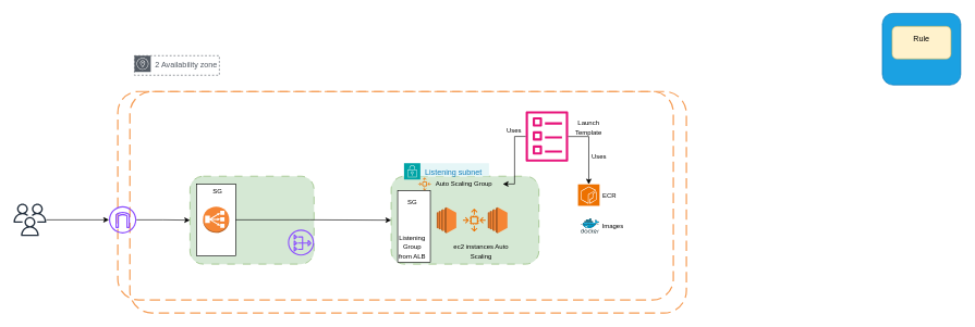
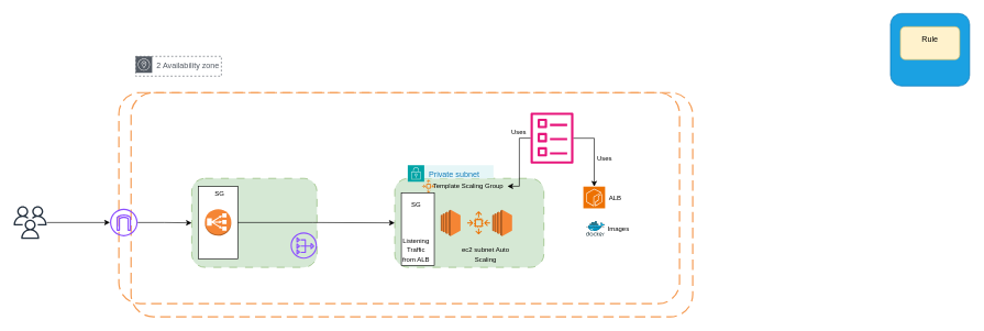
  <mxCell id="0" />
  <mxCell id="1" parent="0" />
  <mxCell id="2" value="" style="rounded=1;arcSize=10;dashed=1;strokeColor=#F59D56;fillColor=none;gradientColor=none;dashPattern=8 4;strokeWidth=2;" vertex="1" parent="1"><mxGeometry x="179.5" y="140" width="850.5" height="320" as="geometry" /></mxCell>
  <mxCell id="3" value="" style="rounded=1;arcSize=10;dashed=1;strokeColor=#F59D56;fillColor=none;gradientColor=none;dashPattern=8 4;strokeWidth=2;" vertex="1" parent="1"><mxGeometry x="198" y="140" width="852" height="340" as="geometry" /></mxCell>
  <mxCell id="4" value="" style="rounded=1;whiteSpace=wrap;html=1;dashed=1;dashPattern=12 12;strokeColor=#82b366;fillColor=#d5e8d4;" vertex="1" parent="1"><mxGeometry x="290" y="270" width="190" height="135" as="geometry" /></mxCell>
  <mxCell id="5" value="" style="rounded=1;whiteSpace=wrap;html=1;dashed=1;dashPattern=12 12;strokeColor=#82b366;fillColor=#d5e8d4;" vertex="1" parent="1"><mxGeometry x="598" y="270" width="226.25" height="135" as="geometry" /></mxCell>
  <mxCell id="6" value="" style="outlineConnect=0;dashed=0;verticalLabelPosition=bottom;verticalAlign=top;align=center;html=1;shape=mxgraph.aws3.ec2;fillColor=#F58534;gradientColor=none;" vertex="1" parent="1"><mxGeometry x="746" y="317.5" width="30" height="40" as="geometry" /></mxCell>
  <mxCell id="7" style="edgeStyle=orthogonalEdgeStyle;rounded=0;orthogonalLoop=1;jettySize=auto;html=1;entryX=0;entryY=0.5;entryDx=0;entryDy=0;" edge="1" parent="1" source="32" target="5"><mxGeometry relative="1" as="geometry" /></mxCell>
  <mxCell id="8" value="" style="sketch=0;outlineConnect=0;fontColor=#232F3E;gradientColor=none;fillColor=#8C4FFF;strokeColor=none;dashed=0;verticalLabelPosition=bottom;verticalAlign=top;align=center;html=1;fontSize=12;fontStyle=0;aspect=fixed;pointerEvents=1;shape=mxgraph.aws4.nat_gateway;" vertex="1" parent="1"><mxGeometry x="440" y="352" width="40" height="40" as="geometry" /></mxCell>
  <mxCell id="9" value="" style="outlineConnect=0;dashed=0;verticalLabelPosition=bottom;verticalAlign=top;align=center;html=1;shape=mxgraph.aws3.ec2;fillColor=#F58534;gradientColor=none;" vertex="1" parent="1"><mxGeometry x="667.75" y="317.5" width="30" height="40" as="geometry" /></mxCell>
  <mxCell id="10" value="" style="sketch=0;outlineConnect=0;fontColor=#232F3E;gradientColor=none;fillColor=#ED7100;strokeColor=none;dashed=0;verticalLabelPosition=bottom;verticalAlign=top;align=center;html=1;fontSize=12;fontStyle=0;aspect=fixed;pointerEvents=1;shape=mxgraph.aws4.auto_scaling2;" vertex="1" parent="1"><mxGeometry x="707.75" y="320" width="35" height="35" as="geometry" /></mxCell>
  <mxCell id="11" value="2 Availability zone" style="sketch=0;outlineConnect=0;gradientColor=none;html=1;whiteSpace=wrap;fontSize=12;fontStyle=0;shape=mxgraph.aws4.group;grIcon=mxgraph.aws4.group_availability_zone;strokeColor=#545B64;fillColor=none;verticalAlign=top;align=left;spacingLeft=30;fontColor=#545B64;dashed=1;" vertex="1" parent="1"><mxGeometry x="205" y="85" width="130" height="30" as="geometry" /></mxCell>
  <mxCell id="12" style="edgeStyle=orthogonalEdgeStyle;rounded=0;orthogonalLoop=1;jettySize=auto;html=1;" edge="1" parent="1" source="13" target="30"><mxGeometry relative="1" as="geometry" /></mxCell>
  <mxCell id="13" value="" style="sketch=0;outlineConnect=0;fontColor=#232F3E;gradientColor=none;fillColor=#232F3D;strokeColor=none;dashed=0;verticalLabelPosition=bottom;verticalAlign=top;align=center;html=1;fontSize=12;fontStyle=0;aspect=fixed;pointerEvents=1;shape=mxgraph.aws4.users;" vertex="1" parent="1"><mxGeometry x="20" y="312" width="50" height="50" as="geometry" /></mxCell>
  <mxCell id="14" value="" style="rounded=1;whiteSpace=wrap;html=1;fillColor=#1ba1e2;fontColor=#ffffff;strokeColor=#006EAF;" vertex="1" parent="1"><mxGeometry x="1350" y="20" width="120" height="110" as="geometry" /></mxCell>
  <mxCell id="15" value="" style="rounded=1;whiteSpace=wrap;html=1;fillColor=#fff2cc;strokeColor=#d6b656;" vertex="1" parent="1"><mxGeometry x="1365" y="40" width="90" height="50" as="geometry" /></mxCell>
  <mxCell id="16" value="Rule" style="text;html=1;align=center;verticalAlign=middle;whiteSpace=wrap;rounded=0;" vertex="1" parent="1"><mxGeometry x="1380" y="45" width="60" height="30" as="geometry" /></mxCell>
  <mxCell id="17" value="" style="sketch=0;outlineConnect=0;fontColor=#232F3E;gradientColor=none;fillColor=#E7157B;strokeColor=none;dashed=0;verticalLabelPosition=bottom;verticalAlign=top;align=center;html=1;fontSize=12;fontStyle=0;aspect=fixed;pointerEvents=1;shape=mxgraph.aws4.template;" vertex="1" parent="1"><mxGeometry x="804" y="170" width="65" height="78" as="geometry" /></mxCell>
- <mxCell id="18" value="Listening subnet" style="points=[[0,0],[0.25,0],[0.5,0],[0.75,0],[1,0],[1,0.25],[1,0.5],[1,0.75],[1,1],[0.75,1],[0.5,1],[0.25,1],[0,1],[0,0.75],[0,0.5],[0,0.25]];outlineConnect=0;gradientColor=none;html=1;whiteSpace=wrap;fontSize=12;fontStyle=0;container=1;pointerEvents=0;collapsible=0;recursiveResize=0;shape=mxgraph.aws4.group;grIcon=mxgraph.aws4.group_security_group;grStroke=0;strokeColor=#00A4A6;fillColor=#E6F6F7;verticalAlign=top;align=left;spacingLeft=30;fontColor=#147EBA;dashed=0;" vertex="1" parent="1"><mxGeometry x="617.75" y="250" width="130" height="20" as="geometry" /></mxCell>
+ <mxCell id="18" value="Private subnet" style="points=[[0,0],[0.25,0],[0.5,0],[0.75,0],[1,0],[1,0.25],[1,0.5],[1,0.75],[1,1],[0.75,1],[0.5,1],[0.25,1],[0,1],[0,0.75],[0,0.5],[0,0.25]];outlineConnect=0;gradientColor=none;html=1;whiteSpace=wrap;fontSize=12;fontStyle=0;container=1;pointerEvents=0;collapsible=0;recursiveResize=0;shape=mxgraph.aws4.group;grIcon=mxgraph.aws4.group_security_group;grStroke=0;strokeColor=#00A4A6;fillColor=#E6F6F7;verticalAlign=top;align=left;spacingLeft=30;fontColor=#147EBA;dashed=0;" vertex="1" parent="1"><mxGeometry x="617.75" y="250" width="130" height="20" as="geometry" /></mxCell>
  <mxCell id="19" value="" style="sketch=0;outlineConnect=0;fontColor=#232F3E;gradientColor=none;fillColor=#ED7100;strokeColor=none;dashed=0;verticalLabelPosition=bottom;verticalAlign=top;align=center;html=1;fontSize=12;fontStyle=0;aspect=fixed;pointerEvents=1;shape=mxgraph.aws4.auto_scaling2;" vertex="1" parent="1"><mxGeometry x="639.25" y="272" width="20" height="20" as="geometry" /></mxCell>
- <mxCell id="20" value="&lt;font style=&quot;font-size: 10px;&quot;&gt;Auto Scaling Group&amp;nbsp;&lt;/font&gt;" style="text;html=1;align=center;verticalAlign=middle;whiteSpace=wrap;rounded=0;" vertex="1" parent="1"><mxGeometry x="652.75" y="267" width="116.25" height="30" as="geometry" /></mxCell>
- <mxCell id="21" value="&lt;font style=&quot;font-size: 10px;&quot;&gt;ec2 instances Auto Scaling&lt;/font&gt;" style="text;html=1;align=center;verticalAlign=middle;whiteSpace=wrap;rounded=0;" vertex="1" parent="1"><mxGeometry x="687.75" y="370" width="96.25" height="30" as="geometry" /></mxCell>
+ <mxCell id="20" value="&lt;font style=&quot;font-size: 10px;&quot;&gt;Template Scaling Group&amp;nbsp;&lt;/font&gt;" style="text;html=1;align=center;verticalAlign=middle;whiteSpace=wrap;rounded=0;" vertex="1" parent="1"><mxGeometry x="652.75" y="267" width="116.25" height="30" as="geometry" /></mxCell>
+ <mxCell id="21" value="&lt;font style=&quot;font-size: 10px;&quot;&gt;ec2 subnet Auto Scaling&lt;/font&gt;" style="text;html=1;align=center;verticalAlign=middle;whiteSpace=wrap;rounded=0;" vertex="1" parent="1"><mxGeometry x="687.75" y="370" width="96.25" height="30" as="geometry" /></mxCell>
  <mxCell id="22" style="edgeStyle=elbowEdgeStyle;rounded=0;orthogonalLoop=1;jettySize=auto;html=1;" edge="1" parent="1" source="17" target="20"><mxGeometry relative="1" as="geometry" /></mxCell>
  <mxCell id="23" value="&lt;font style=&quot;font-size: 10px;&quot;&gt;Uses&lt;/font&gt;" style="text;html=1;align=center;verticalAlign=middle;whiteSpace=wrap;rounded=0;" vertex="1" parent="1"><mxGeometry x="764" y="190" width="45.13" height="20" as="geometry" /></mxCell>
- <mxCell id="24" value="&lt;font style=&quot;font-size: 10px;&quot;&gt;Launch Template&lt;/font&gt;" style="text;html=1;align=center;verticalAlign=middle;whiteSpace=wrap;rounded=0;" vertex="1" parent="1"><mxGeometry x="878" y="185" width="45.13" height="20" as="geometry" /></mxCell>
  <mxCell id="25" value="" style="rounded=0;whiteSpace=wrap;html=1;" vertex="1" parent="1"><mxGeometry x="300" y="282.5" width="60" height="110" as="geometry" /></mxCell>
  <mxCell id="26" value="" style="rounded=0;whiteSpace=wrap;html=1;" vertex="1" parent="1"><mxGeometry x="608" y="292" width="50" height="110" as="geometry" /></mxCell>
  <mxCell id="27" value="&lt;font style=&quot;font-size: 10px;&quot;&gt;SG&lt;/font&gt;" style="text;html=1;align=center;verticalAlign=middle;whiteSpace=wrap;rounded=0;" vertex="1" parent="1"><mxGeometry x="608" y="300" width="45.13" height="20" as="geometry" /></mxCell>
  <mxCell id="28" value="&lt;span style=&quot;font-size: 10px;&quot;&gt;SG&lt;/span&gt;" style="text;html=1;align=center;verticalAlign=middle;whiteSpace=wrap;rounded=0;" vertex="1" parent="1"><mxGeometry x="310" y="282.5" width="45.13" height="20" as="geometry" /></mxCell>
  <mxCell id="29" style="edgeStyle=orthogonalEdgeStyle;rounded=0;orthogonalLoop=1;jettySize=auto;html=1;entryX=0;entryY=0.5;entryDx=0;entryDy=0;" edge="1" parent="1" source="30" target="4"><mxGeometry relative="1" as="geometry" /></mxCell>
  <mxCell id="30" value="" style="sketch=0;outlineConnect=0;fontColor=#232F3E;gradientColor=none;fillColor=#8C4FFF;strokeColor=default;dashed=0;verticalLabelPosition=bottom;verticalAlign=top;align=center;html=1;fontSize=12;fontStyle=0;aspect=fixed;pointerEvents=1;shape=mxgraph.aws4.internet_gateway;" vertex="1" parent="1"><mxGeometry x="166" y="316" width="42" height="42" as="geometry" /></mxCell>
- <mxCell id="31" value="&lt;span style=&quot;font-size: 10px;&quot;&gt;Listening Group from ALB&lt;/span&gt;" style="text;html=1;align=center;verticalAlign=middle;whiteSpace=wrap;rounded=0;" vertex="1" parent="1"><mxGeometry x="608" y="367.5" width="45.13" height="20" as="geometry" /></mxCell>
+ <mxCell id="31" value="&lt;span style=&quot;font-size: 10px;&quot;&gt;Listening Traffic from ALB&lt;/span&gt;" style="text;html=1;align=center;verticalAlign=middle;whiteSpace=wrap;rounded=0;" vertex="1" parent="1"><mxGeometry x="608" y="367.5" width="45.13" height="20" as="geometry" /></mxCell>
  <mxCell id="32" value="" style="outlineConnect=0;dashed=0;verticalLabelPosition=bottom;verticalAlign=top;align=center;html=1;shape=mxgraph.aws3.classic_load_balancer;fillColor=#F58534;gradientColor=none;" vertex="1" parent="1"><mxGeometry x="310" y="317" width="40" height="40" as="geometry" /></mxCell>
  <mxCell id="33" value="" style="sketch=0;points=[[0,0,0],[0.25,0,0],[0.5,0,0],[0.75,0,0],[1,0,0],[0,1,0],[0.25,1,0],[0.5,1,0],[0.75,1,0],[1,1,0],[0,0.25,0],[0,0.5,0],[0,0.75,0],[1,0.25,0],[1,0.5,0],[1,0.75,0]];outlineConnect=0;fontColor=#232F3E;fillColor=#ED7100;strokeColor=#ffffff;dashed=0;verticalLabelPosition=bottom;verticalAlign=top;align=center;html=1;fontSize=12;fontStyle=0;aspect=fixed;shape=mxgraph.aws4.resourceIcon;resIcon=mxgraph.aws4.ecr;" vertex="1" parent="1"><mxGeometry x="884.07" y="282.5" width="33" height="33" as="geometry" /></mxCell>
  <mxCell id="34" value="" style="image;sketch=0;aspect=fixed;html=1;points=[];align=center;fontSize=12;image=img/lib/mscae/Docker.svg;" vertex="1" parent="1"><mxGeometry x="888.41" y="334.5" width="28.66" height="23.5" as="geometry" /></mxCell>
  <mxCell id="35" style="edgeStyle=orthogonalEdgeStyle;rounded=0;orthogonalLoop=1;jettySize=auto;html=1;entryX=0.5;entryY=0;entryDx=0;entryDy=0;entryPerimeter=0;" edge="1" parent="1" source="17" target="33"><mxGeometry relative="1" as="geometry" /></mxCell>
  <mxCell id="36" value="&lt;font style=&quot;font-size: 10px;&quot;&gt;Uses&lt;/font&gt;" style="text;html=1;align=center;verticalAlign=middle;whiteSpace=wrap;rounded=0;" vertex="1" parent="1"><mxGeometry x="894" y="230" width="45.13" height="20" as="geometry" /></mxCell>
- <mxCell id="37" value="&lt;font style=&quot;font-size: 10px;&quot;&gt;ECR&lt;/font&gt;" style="text;html=1;align=center;verticalAlign=middle;whiteSpace=wrap;rounded=0;" vertex="1" parent="1"><mxGeometry x="910" y="289" width="45.13" height="20" as="geometry" /></mxCell>
+ <mxCell id="37" value="&lt;font style=&quot;font-size: 10px;&quot;&gt;ALB&lt;/font&gt;" style="text;html=1;align=center;verticalAlign=middle;whiteSpace=wrap;rounded=0;" vertex="1" parent="1"><mxGeometry x="910" y="289" width="45.13" height="20" as="geometry" /></mxCell>
  <mxCell id="38" value="&lt;font style=&quot;font-size: 10px;&quot;&gt;Images&lt;/font&gt;" style="text;html=1;align=center;verticalAlign=middle;whiteSpace=wrap;rounded=0;" vertex="1" parent="1"><mxGeometry x="915" y="337" width="45.13" height="20" as="geometry" /></mxCell>
